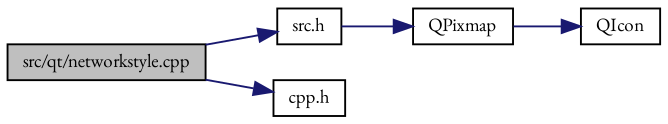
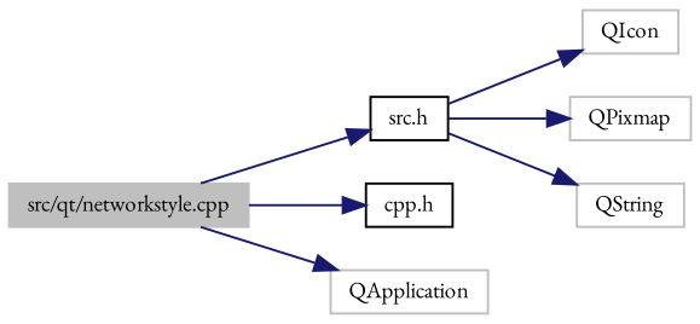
  digraph {
    fontname="EB Garamond"
    rankdir=LR
    node [color=grey75 fillcolor=white fontname="EB Garamond" fontsize=10 shape=record style=filled]
    edge [color=midnightblue fontname="EB Garamond" fontsize=10 labelfontname=Helvetica labelfontsize=10 style=solid]
-   n1 [color=black fillcolor=grey75 fontcolor=black height=0.2 label="src/qt/networkstyle.cpp" width=0.4]
+   n1 [fillcolor=grey75 fontcolor=black height=0.2 label="src/qt/networkstyle.cpp" width=0.4]
    n2 [color=black height=0.2 label="src.h" width=0.4]
    n3 [color=black height=0.2 label="cpp.h" width=0.4]
-   n5 [color=black height=0.2 label=QIcon width=0.4]
-   n6 [color=black height=0.2 label=QPixmap width=0.4]
+   n4 [height=0.2 label=QApplication width=0.4]
+   n5 [height=0.2 label=QIcon width=0.4]
+   n6 [height=0.2 label=QPixmap width=0.4]
+   n7 [height=0.2 label=QString width=0.4]
    n1 -> n2
    n1 -> n3
-   n6 -> n5
+   n1 -> n4
+   n2 -> n5
    n2 -> n6
+   n2 -> n7
  }
